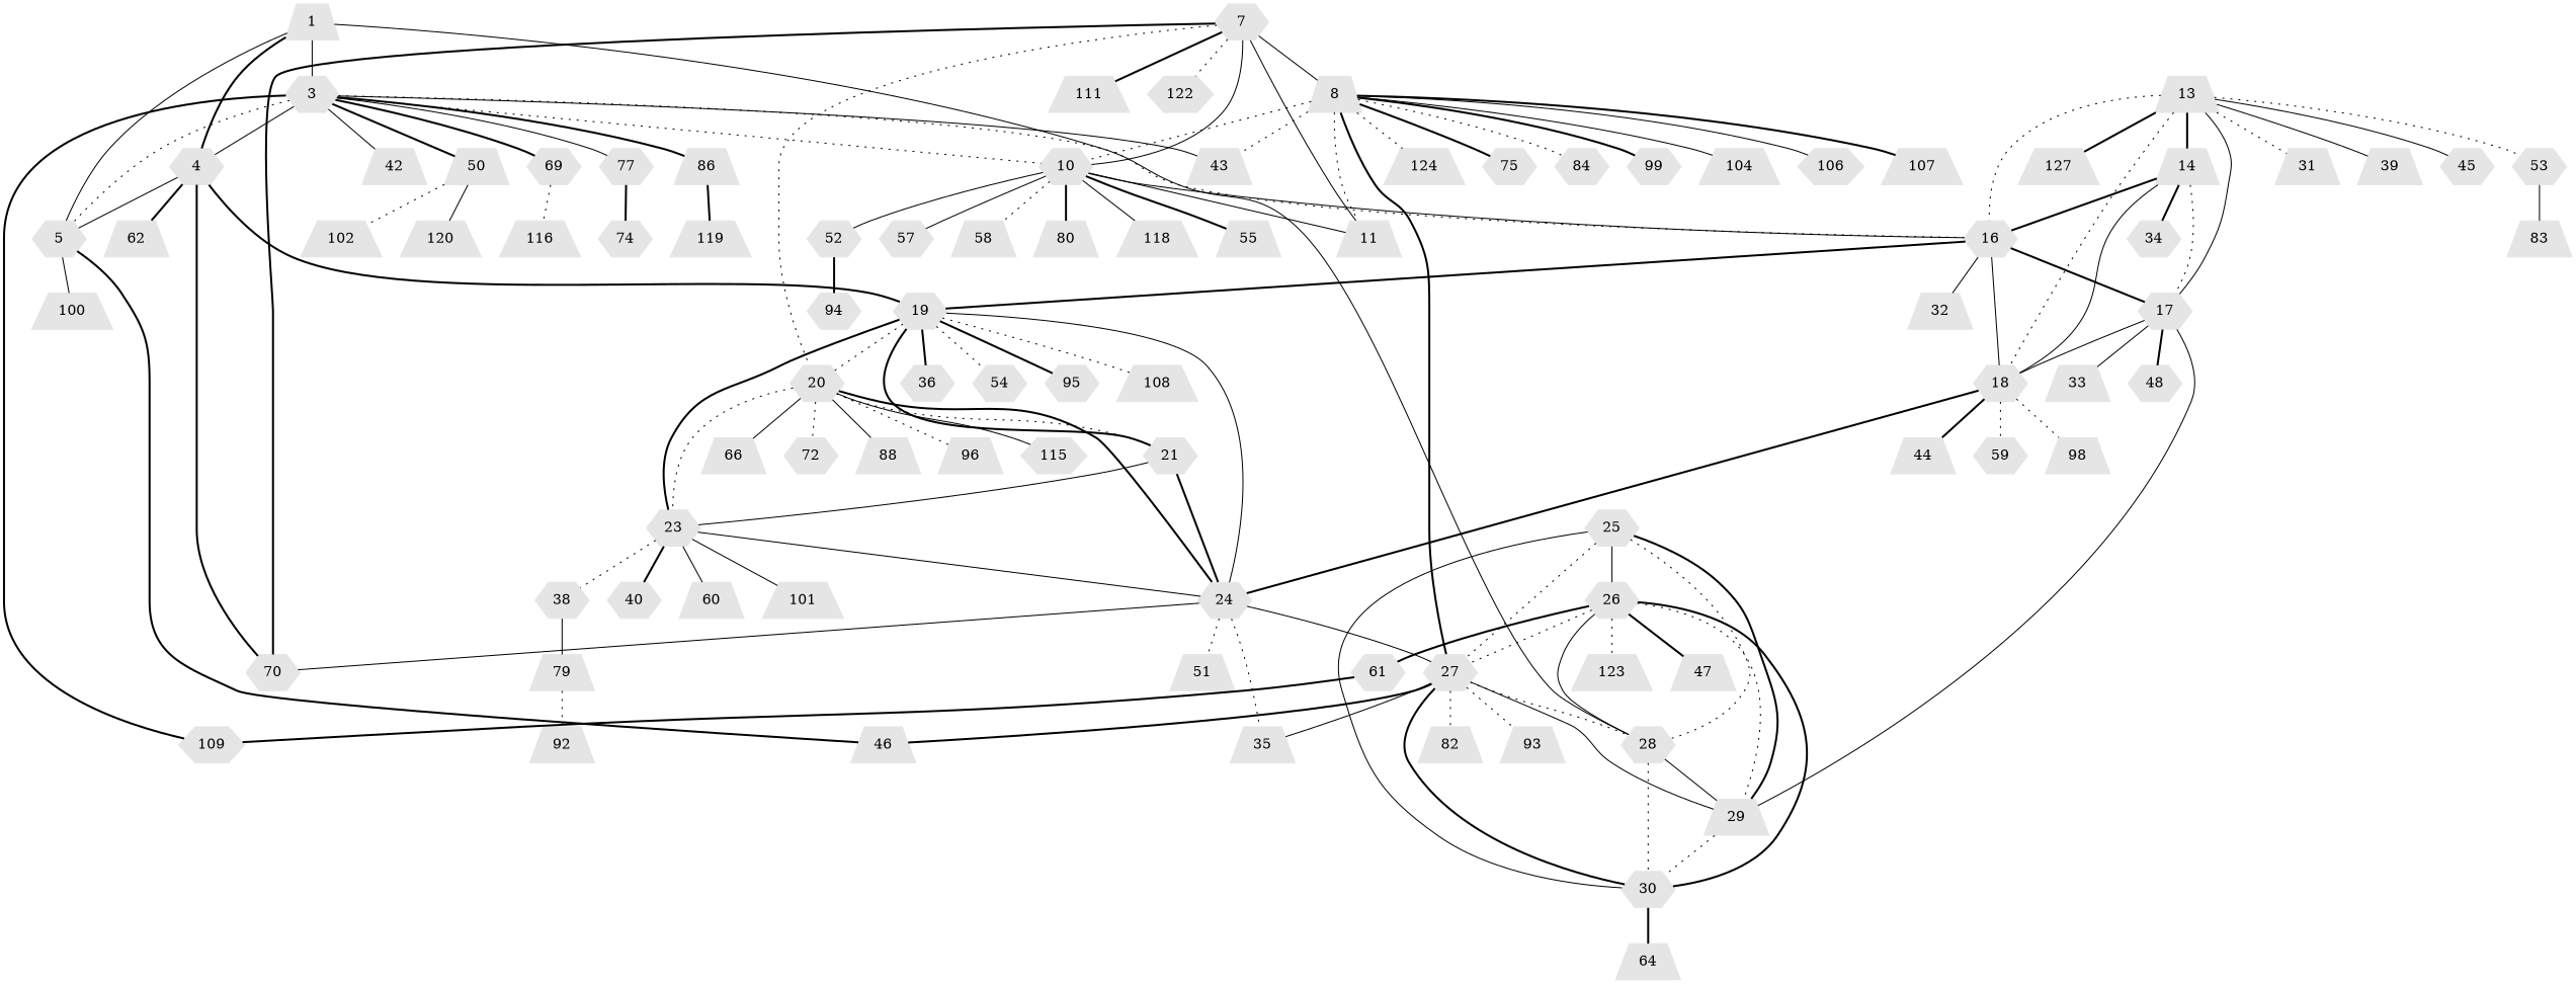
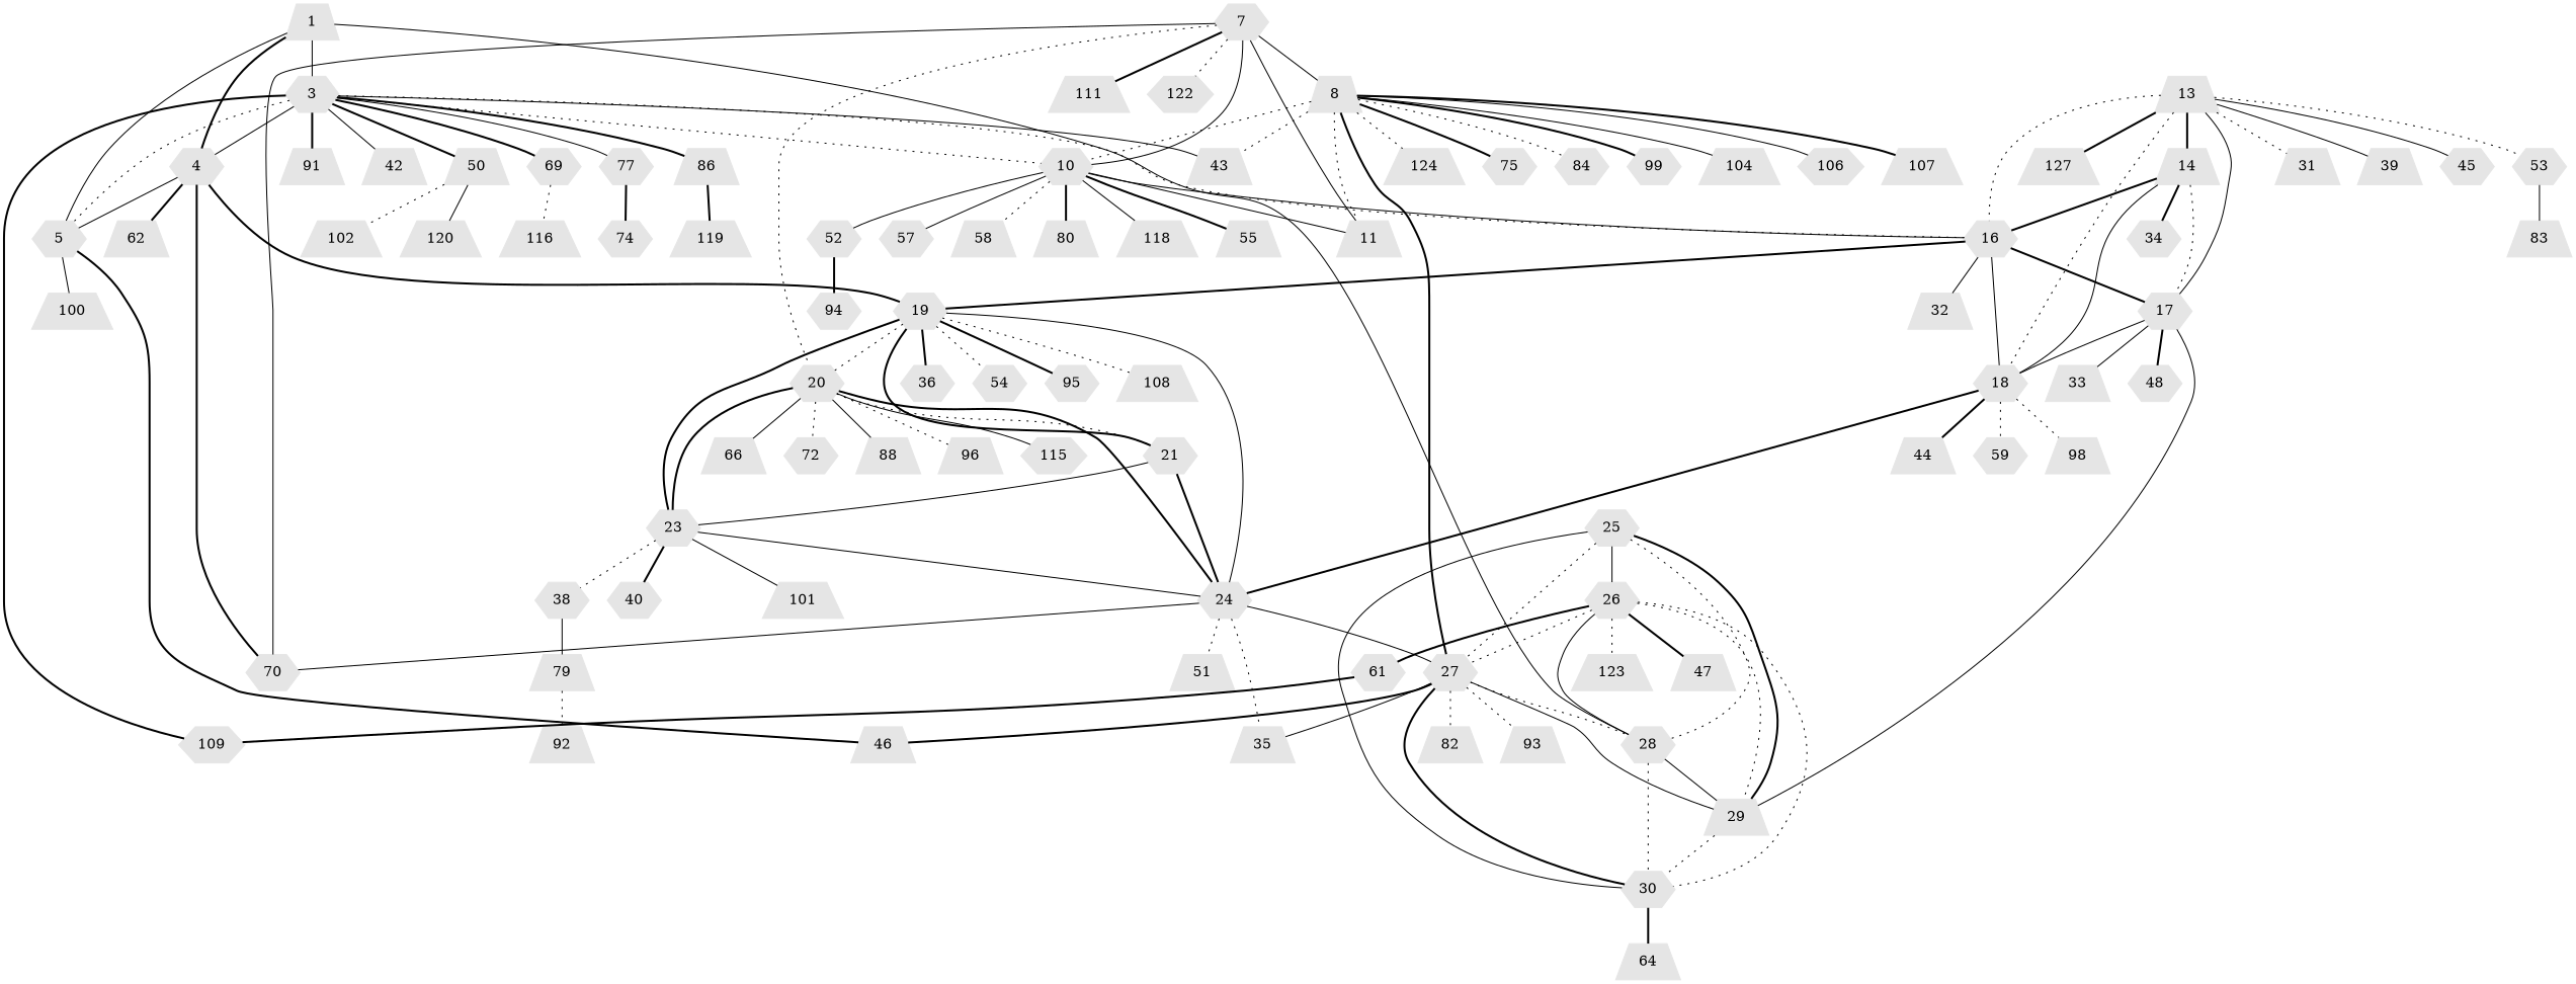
  graph {
    node [color=gray90 shape=trapezium style=filled]
    edge [style=solid]
    1 [super="+2"]
    3 [shape=hexagon super="+6"]
    4 [shape=hexagon super="+37"]
    5 [shape=hexagon super="+41"]
    28 [shape=hexagon super="+68"]
    10 [shape=hexagon super="+12"]
    16 [shape=hexagon super="+78"]
    42
    43 [super="+110"]
    50 [super="+128"]
    69 [shape=hexagon]
    77 [shape=hexagon]
    86
+   91
    109 [shape=hexagon]
    19 [shape=hexagon super="+22"]
    62
    70 [shape=hexagon super="+90"]
    46 [super="+125"]
    100
    29 [super="+63"]
    30 [shape=hexagon super="+67"]
    74 [shape=hexagon super="+121"]
    11 [super="+105"]
    52 [shape=hexagon super="+65"]
    55 [super="+71"]
    57 [shape=hexagon super="+97"]
    58
    80
    118
    17 [shape=hexagon super="+112"]
    18 [shape=hexagon super="+87"]
    32 [super="+85"]
    102
    120
    116
    119
    20 [shape=hexagon super="+76"]
    24 [shape=hexagon]
    21 [shape=hexagon super="+103"]
    23 [shape=hexagon super="+56"]
    36 [shape=hexagon]
    54 [shape=hexagon]
    95 [shape=hexagon]
    108
    7 [shape=hexagon super="+117"]
    8 [super="+9"]
    111
    122 [shape=hexagon]
    27 [shape=hexagon super="+73"]
    75 [shape=hexagon]
    84 [shape=hexagon]
    99 [shape=hexagon]
    104
    106 [shape=hexagon]
    107
    124
    66
    72 [shape=hexagon]
    88
    96
    115 [shape=hexagon]
    35
    82
    93
    94 [shape=hexagon]
    13 [super="+15"]
    14 [super="+113"]
    31
    39
    45 [shape=hexagon super="+49"]
    53 [shape=hexagon]
    127
    34 [shape=hexagon]
    33
    48 [shape=hexagon]
    44
    59 [shape=hexagon]
    98
    83
    51
    38 [shape=hexagon]
    40 [shape=hexagon]
-   60
    101
    79 [super="+114"]
    25 [shape=hexagon super="+89"]
    26 [shape=hexagon super="+81"]
    47 [super="+126"]
    61 [shape=hexagon]
    123
    64
    92
    1 -- 3 [weight=4]
    1 -- 4 [style=bold weight=2]
    1 -- 5 [weight=2]
    1 -- 28
    3 -- 4 [weight=2]
    3 -- 5 [style=dotted weight=2]
    3 -- 10 [style=dotted]
    3 -- 16 [style=dotted]
    3 -- 42
    3 -- 43
    3 -- 50 [style=bold]
    3 -- 69 [style=bold]
    3 -- 77
    3 -- 86 [style=bold]
+   3 -- 91 [style=bold]
    3 -- 109 [style=bold]
    4 -- 5
    4 -- 19 [style=bold]
    4 -- 62 [style=bold]
    4 -- 70 [style=bold]
    5 -- 46 [style=bold]
    5 -- 100
    28 -- 29
    28 -- 30 [style=dotted]
    10 -- 16
    10 -- 11 [weight=2]
    10 -- 52
    10 -- 55 [style=bold]
    10 -- 57
    10 -- 58 [style=dotted]
    10 -- 80 [style=bold]
    10 -- 118
    16 -- 19 [style=bold]
    16 -- 17 [style=bold]
    16 -- 18
    16 -- 32
    50 -- 102 [style=dotted]
    50 -- 120
    69 -- 116 [style=dotted]
    77 -- 74 [style=bold]
    86 -- 119 [style=bold]
    19 -- 20 [style=dotted weight=2]
    19 -- 24 [weight=2]
    19 -- 21 [style=bold weight=2]
    19 -- 23 [style=bold weight=2]
    19 -- 36 [style=bold]
    19 -- 54 [style=dotted]
    19 -- 95 [style=bold]
    19 -- 108 [style=dotted]
    29 -- 30 [style=dotted]
    30 -- 64 [style=bold]
    52 -- 94 [style=bold]
    17 -- 29
    17 -- 18
    17 -- 33
    17 -- 48 [style=bold]
    18 -- 24 [style=bold]
    18 -- 44 [style=bold]
    18 -- 59 [style=dotted]
    18 -- 98 [style=dotted]
    20 -- 24 [style=bold]
    20 -- 21 [style=dotted]
-   20 -- 23 [style=dotted]
+   20 -- 23 [style=bold]
    20 -- 66
    20 -- 72 [style=dotted]
    20 -- 88
    20 -- 96 [style=dotted]
    20 -- 115
    24 -- 70
    24 -- 27
    24 -- 35 [style=dotted]
    24 -- 51 [style=dotted]
    21 -- 24 [style=bold]
    21 -- 23
    23 -- 24
    23 -- 38 [style=dotted]
    23 -- 40 [style=bold]
-   23 -- 60
    23 -- 101
    7 -- 10 [weight=2]
-   7 -- 70 [style=bold]
+   7 -- 70
    7 -- 11
    7 -- 20 [style=dotted]
    7 -- 8 [weight=2]
    7 -- 111 [style=bold]
    7 -- 122 [style=dotted]
    8 -- 10 [style=dotted weight=4]
    8 -- 43 [style=dotted]
    8 -- 11 [style=dotted weight=2]
    8 -- 27 [style=bold]
    8 -- 75 [style=bold]
    8 -- 84 [style=dotted]
    8 -- 99 [style=bold]
    8 -- 104
    8 -- 106
    8 -- 107 [style=bold]
    8 -- 124 [style=dotted]
    27 -- 28 [style=dotted]
    27 -- 46 [style=bold]
    27 -- 29
    27 -- 30 [style=bold]
    27 -- 35
    27 -- 82 [style=dotted]
    27 -- 93 [style=dotted]
    13 -- 16 [style=dotted weight=2]
    13 -- 17 [weight=2]
    13 -- 18 [style=dotted weight=2]
    13 -- 14 [style=bold weight=2]
    13 -- 31 [style=dotted]
    13 -- 39
    13 -- 45
    13 -- 53 [style=dotted]
    13 -- 127 [style=bold]
    14 -- 16 [style=bold]
    14 -- 17 [style=dotted]
    14 -- 18
    14 -- 34 [style=bold]
    53 -- 83
    38 -- 79
    79 -- 92 [style=dotted]
    25 -- 28 [style=dotted]
    25 -- 29 [style=bold]
    25 -- 30
    25 -- 27 [style=dotted]
    25 -- 26
    26 -- 28
    26 -- 29 [style=dotted]
-   26 -- 30 [style=bold]
+   26 -- 30 [style=dotted]
    26 -- 27 [style=dotted]
    26 -- 47 [style=bold]
    26 -- 61 [style=bold]
    26 -- 123 [style=dotted]
    61 -- 109 [style=bold]
  }
